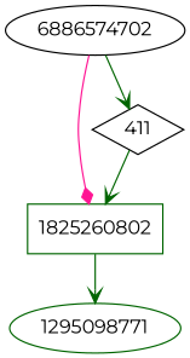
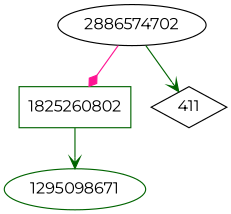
  strict digraph {
    fontname=Montserrat
    node [color=darkgreen fontname=Montserrat shape=ellipse]
    edge [arrowhead=vee color=darkgreen fontname=Montserrat]
    1825260802 [shape=box]
-   1295098671 [label=1295098771]
-   2886574702 [color=black label=6886574702]
+   1295098671
+   2886574702 [color=black]
    411 [color=black shape=diamond]
    1825260802 -> 1295098671
    2886574702 -> 1825260802 [arrowhead=diamond color=deeppink]
    2886574702 -> 411
-   411 -> 1825260802
  }
